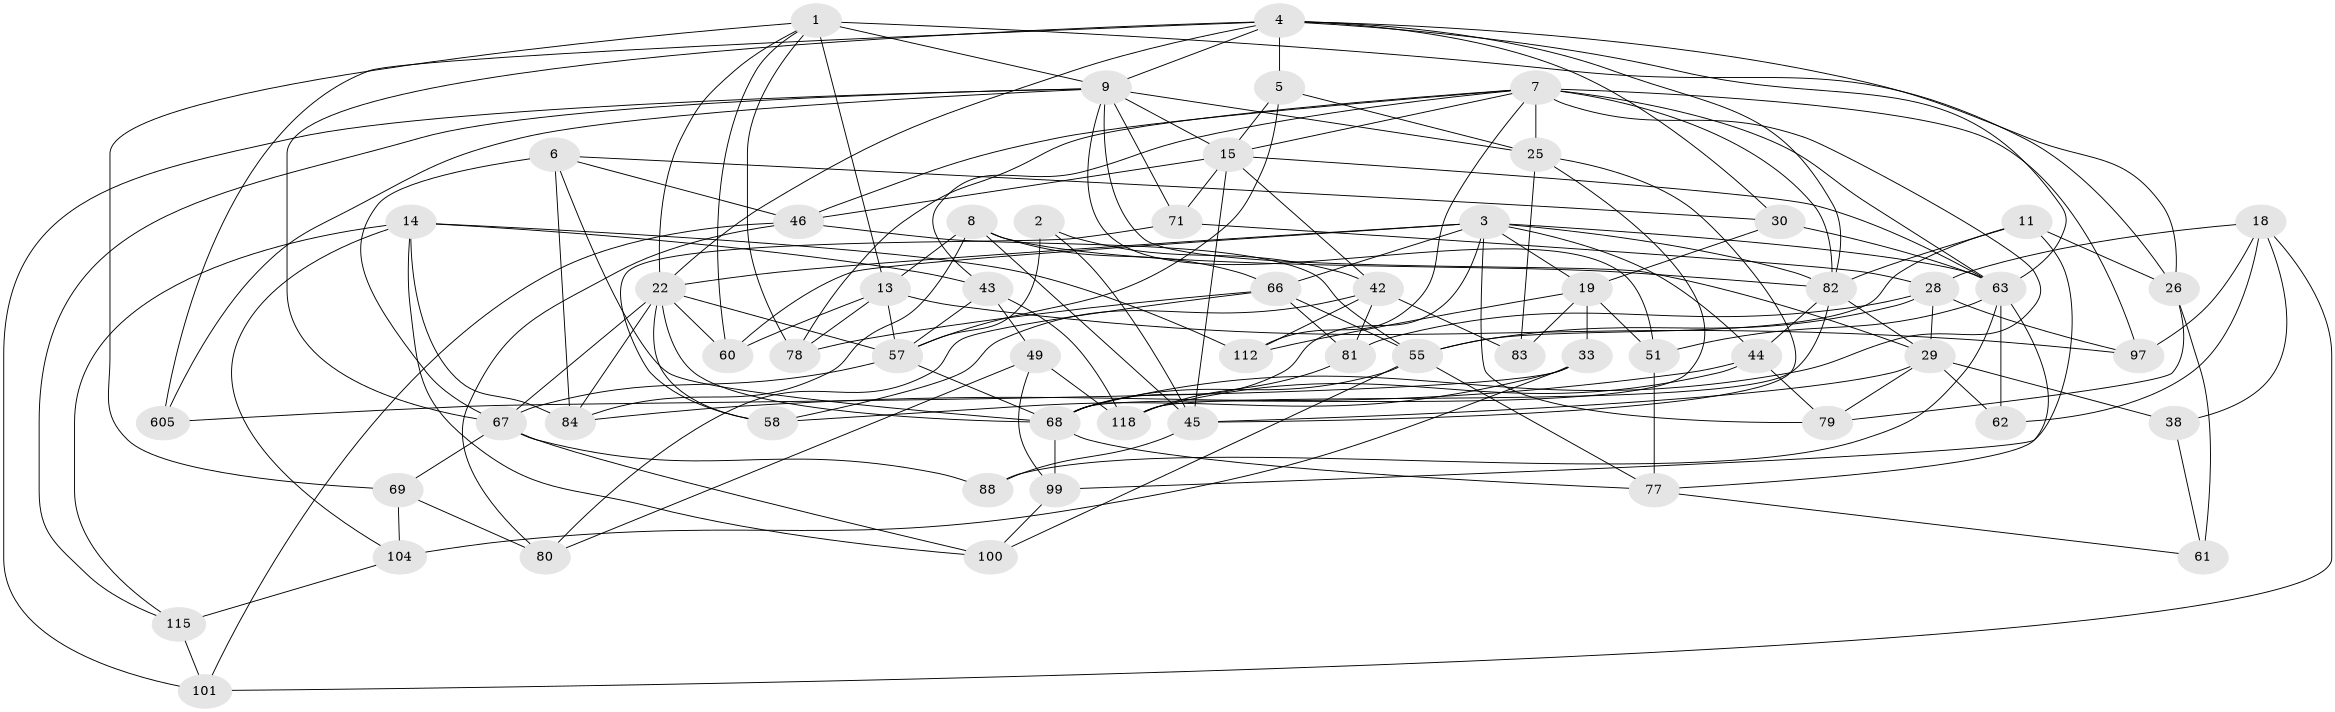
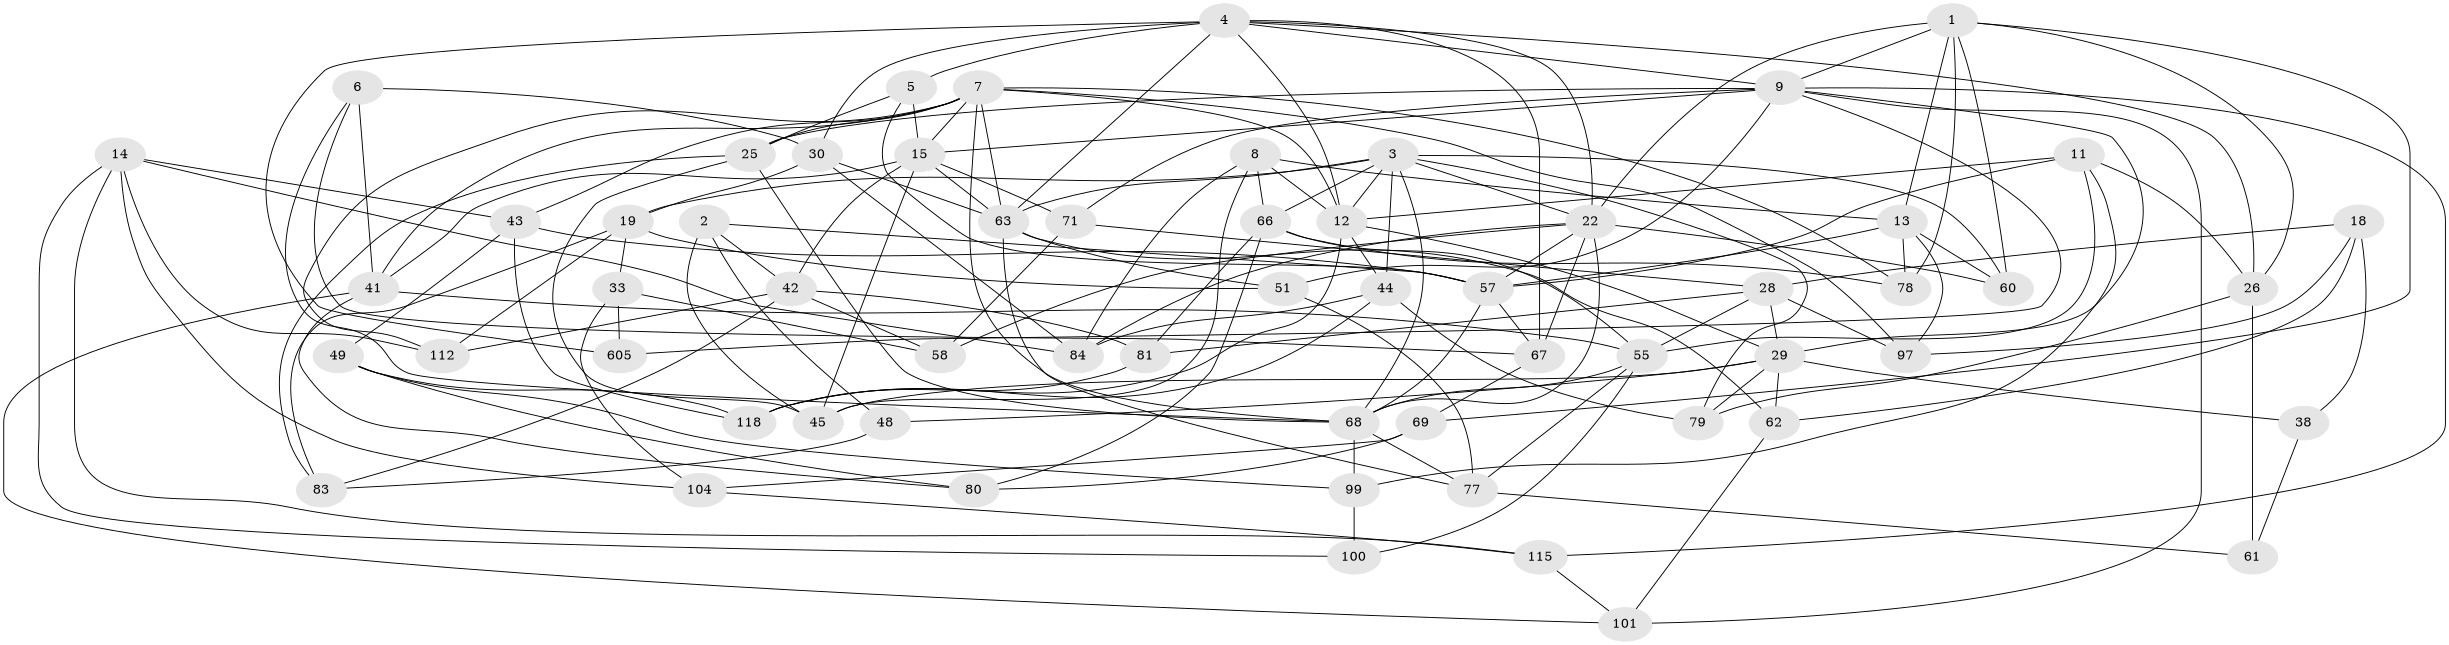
  graph {
    node [color=gray90 style=filled]
    1 [super="+74"]
    9 [super="+94+30"]
    13 [super="+34+32"]
    22 [super="+39+64+89"]
    26 [super="+53"]
    n6 [label=60]
    69
    78
    n9 [label=605]
    15 [super="+123+102+66"]
    25 [super="+65"]
    n12 [label=71]
    29 [super="+87+54"]
    51
    115
    n16 [label=101]
    57 [super="+110+116+75"]
    97
    68 [super="+111+114"]
    67 [super="+76+107"]
    84
    58
    79
    61
    104
    80
    42 [super="+70"]
    112
    81
    83 [super="+98"]
    2
    n32 [label=45 super="+56"]
-   88
+   48
    3 [super="+109+85+45"]
-   12 [super="+47+108" label=82]
+   12 [super="+47+108"]
    n37 [label=66 super="+63+17"]
    19 [super="+71"]
    n39 [label=63 super="+24+35"]
    44 [super="+96"]
    118 [super="+122"]
    55 [super="+73"]
    33
    62
    77
    99
    4 [super="+92+37"]
    5 [super="+113"]
    n49 [label=30]
    100
    11 [super="+91"]
-   41 [super="+124" label=46]
+   41 [super="+124"]
    6 [super="+20"]
    7 [super="+95+60"]
    43 [super="+50"]
    49
    8 [super="+31"]
    28 [super="+117"]
    38
    14 [super="+59"]
    18
    1 -- 9
    1 -- 13 [weight=2]
    1 -- 22
    1 -- 26
    1 -- n6
    1 -- 69
    1 -- 78
    9 -- n9
    9 -- 15 [weight=2]
    9 -- 25
    9 -- n12
    9 -- 29
    9 -- 51
    9 -- 115
    9 -- n16
    13 -- n6
    13 -- 78
    13 -- 57 [weight=2]
    13 -- 97
    22 -- n6
    22 -- 57
    22 -- 68
    22 -- 67
    22 -- 84
    22 -- 58
    26 -- 79
    26 -- 61 [weight=2]
    69 -- 104
    69 -- 80
    15 -- n12
    15 -- 42
    15 -- n32 [weight=3]
    15 -- n39
    15 -- 41
    25 -- 68
    25 -- 83
    25 -- n32
    n12 -- 58
    n12 -- 28
    29 -- 79
    29 -- n32
+   29 -- 48
    29 -- 62
    29 -- 38
    51 -- 77
    115 -- n16
    57 -- 68 [weight=2]
    57 -- 67 [weight=2]
    68 -- 77
    68 -- 99
    67 -- 69
-   67 -- 88
-   67 -- 100
    104 -- 115
    42 -- 58
    42 -- 112
    42 -- 81
    42 -- 83
    81 -- 118
    2 -- 57
    2 -- 42
    2 -- n32
-   n32 -- 88
+   2 -- 48
+   48 -- 83
    3 -- 22
    3 -- n6
    3 -- 68
    3 -- 79
    3 -- 12
    3 -- n37
    3 -- 19
    3 -- n39
    3 -- 44 [weight=2]
    12 -- 29
    12 -- 44
    12 -- 118
    n37 -- 78
    n37 -- 80
    n37 -- 81
    n37 -- 55 [weight=2]
    19 -- 51
    19 -- 112
    19 -- 83
    19 -- 33
    n39 -- 51
-   n39 -- 88
    n39 -- 62
    n39 -- 77
    44 -- 84
    44 -- 79
    44 -- 118
    55 -- 68
    55 -- 77
    55 -- 100
    33 -- n9
    33 -- 58
    33 -- 104
-   18 -- n16
+   62 -- n16
    77 -- 61
    99 -- 100
    4 -- 9
    4 -- 22
    4 -- 26
    4 -- n9
    4 -- 67
    4 -- 12
    4 -- n39
    4 -- 5 [weight=2]
    4 -- n49
    5 -- 15
    5 -- 25
    5 -- 57
    n49 -- 19
    n49 -- n39
    11 -- 26
+   11 -- 57
    11 -- 12
    11 -- 55
    11 -- 99
    41 -- n16
    41 -- 80
    41 -- 55
    6 -- 68
    6 -- 67
-   6 -- 84
+   n49 -- 84
    6 -- n49
    6 -- 41
    7 -- 78
    7 -- 15
    7 -- 25
    7 -- 97
    7 -- 68
    7 -- 112
    7 -- 12
    7 -- n39 [weight=2]
    7 -- 41
    7 -- 43
    43 -- 57
    43 -- 118 [weight=2]
    43 -- 49
    49 -- 80
    49 -- 118
    49 -- 99
    8 -- 13
    8 -- 84
    8 -- n32
    8 -- 12
    8 -- n37 [weight=2]
    28 -- 29
    28 -- 97
    28 -- 81
    28 -- 55
    38 -- 61
    14 -- 115
    14 -- 84
    14 -- 104
    14 -- 112
    14 -- 100
    14 -- 43
    18 -- 97
    18 -- 62
    18 -- 28
    18 -- 38
  }
